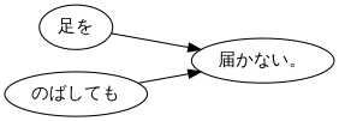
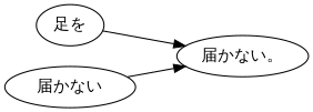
  digraph {
    rankdir=LR
    n1 [label="足を"]
    n2 [label="届かない。"]
-   n3 [label="のばしても"]
+   n3 [label="届かない"]
    n1 -> n2
    n3 -> n2
  }
